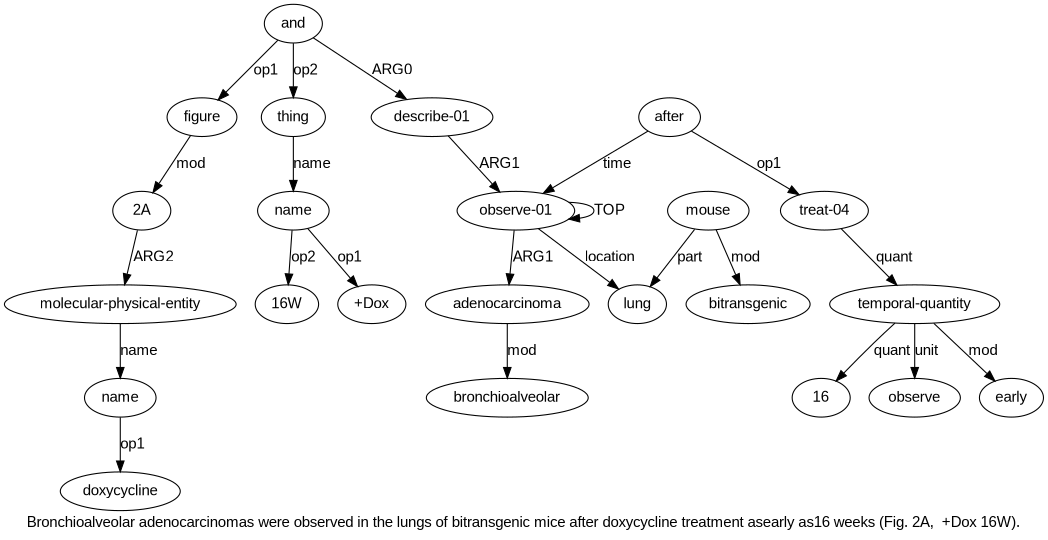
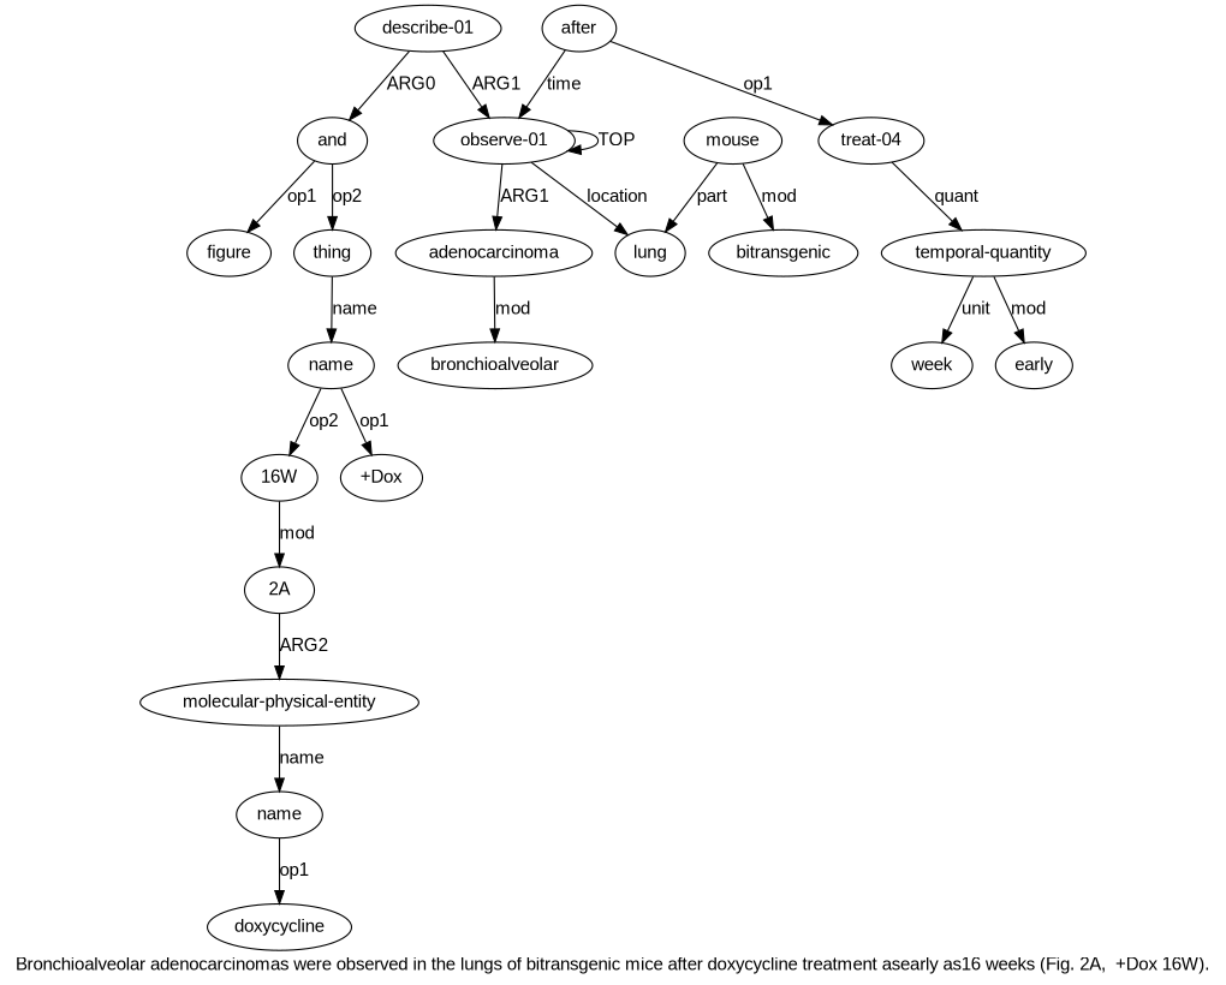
  digraph {
    fontname="Liberation Sans"
    label="Bronchioalveolar adenocarcinomas were observed in the lungs of bitransgenic mice after doxycycline treatment asearly as16 weeks (Fig. 2A,  +Dox 16W)."
    node [color=black fontname="Liberation Sans" gold_ind=-1 gold_label=name test_ind=-1 test_label=name]
    edge [color=black fontname="Liberation Sans" gold_label=mod test_label=mod]
    n1 [gold_label="2A" label="2A" test_label="2A"]
    n2 [gold_ind=8 gold_label="molecular-physical-entity" label="molecular-physical-entity" test_ind=8 test_label="molecular-physical-entity"]
-   n3 [gold_label=16 label=16 test_label=16]
    n4 [gold_label=doxycycline label=doxycycline test_label=doxycycline]
    n5 [gold_label="16W" label="16W" test_label="16W"]
    n6 [gold_ind=15 gold_label=figure label=figure test_ind=15 test_label=figure]
    n7 [gold_ind=14 gold_label=and label=and test_ind=14 test_label=and]
    n8 [gold_ind=16 gold_label=thing label=thing test_ind=16 test_label=thing]
    n9 [gold_ind=17 label=name test_ind=17]
    n10 [gold_label="+Dox" label="+Dox" test_label="+Dox"]
-   n11 [gold_ind=11 gold_label=week label=observe test_ind=11 test_label=week]
+   n11 [gold_ind=11 gold_label=week label=week test_ind=11 test_label=week]
    n12 [gold_ind=10 gold_label="temporal-quantity" label="temporal-quantity" test_ind=10 test_label="temporal-quantity"]
    n13 [gold_ind=12 gold_label=early label=early test_ind=12 test_label=early]
    n14 [gold_ind=13 gold_label="describe-01" label="describe-01" test_ind=13 test_label="describe-01"]
    n15 [gold_ind=0 gold_label="observe-01" label="observe-01" test_ind=0 test_label="observe-01"]
    n16 [gold_ind=1 gold_label=adenocarcinoma label=adenocarcinoma test_ind=1 test_label=adenocarcinoma]
    n17 [gold_ind=3 gold_label=lung label=lung test_ind=3 test_label=lung]
    n18 [gold_ind=2 gold_label=bronchioalveolar label=bronchioalveolar test_ind=2 test_label=bronchioalveolar]
    n19 [gold_ind=6 gold_label=after label=after test_ind=6 test_label=after]
    n20 [gold_ind=7 gold_label="treat-04" label="treat-04" test_ind=7 test_label="treat-04"]
    n21 [gold_ind=5 gold_label=bitransgenic label=bitransgenic test_ind=5 test_label=bitransgenic]
    n22 [gold_ind=4 gold_label=mouse label=mouse test_ind=4 test_label=mouse]
    n23 [gold_ind=9 label=name test_ind=9]
    n1 -> n2 [gold_label=ARG2 label=ARG2 test_label=ARG2]
    n2 -> n23 [gold_label=name label=name test_label=name]
-   n6 -> n1 [label=mod]
+   n5 -> n1 [label=mod]
    n7 -> n6 [gold_label=op1 label=op1 test_label=op1]
    n7 -> n8 [gold_label=op2 label=op2 test_label=op2]
    n8 -> n9 [gold_label=name label=name test_label=name]
    n9 -> n5 [gold_label=op2 label=op2 test_label=op2]
    n9 -> n10 [gold_label=op1 label=op1 test_label=op1]
-   n12 -> n3 [gold_label=quant label=quant test_label=quant]
    n12 -> n11 [gold_label=unit label=unit test_label=unit]
    n12 -> n13 [label=mod]
-   n7 -> n14 [gold_label=ARG0 label=ARG0 test_label=ARG0]
+   n14 -> n7 [gold_label=ARG0 label=ARG0 test_label=ARG0]
    n14 -> n15 [gold_label=ARG1 label=ARG1 test_label=ARG1]
    n15 -> n15 [gold_label=TOP label=TOP test_label=TOP]
    n15 -> n16 [gold_label=ARG1 label=ARG1 test_label=ARG1]
    n15 -> n17 [gold_label=location label=location test_label=location]
    n16 -> n18 [label=mod]
    n19 -> n15 [gold_label=time label=time test_label=time]
    n19 -> n20 [gold_label=op1 label=op1 test_label=op1]
    n20 -> n12 [gold_label=quant label=quant test_label=quant]
    n22 -> n17 [gold_label=part label=part test_label=part]
    n22 -> n21 [label=mod]
    n23 -> n4 [gold_label=op1 label=op1 test_label=op1]
  }
